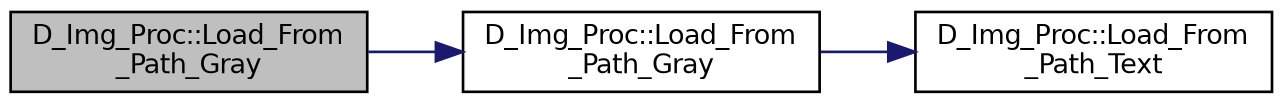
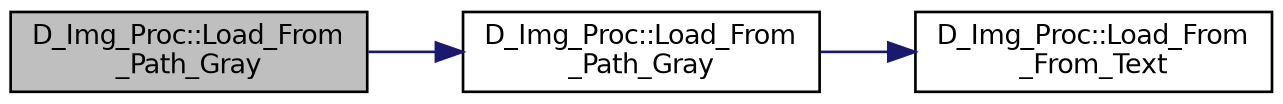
  digraph {
    rankdir=LR
    node [color=black fillcolor=white fontname=Helvetica fontsize=10 shape=record style=filled]
    edge [color=midnightblue fontname=Helvetica fontsize=10 labelfontname=Helvetica labelfontsize=10 style=solid]
    n1 [fillcolor=grey75 fontcolor=black height=0.2 label="D_Img_Proc::Load_From\l_Path_Gray" width=0.4]
    n2 [height=0.2 label="D_Img_Proc::Load_From\l_Path_Gray" width=0.4]
-   n3 [height=0.2 label="D_Img_Proc::Load_From\l_Path_Text" width=0.4]
+   n3 [height=0.2 label="D_Img_Proc::Load_From\l_From_Text" width=0.4]
    n1 -> n2
    n2 -> n3
  }
